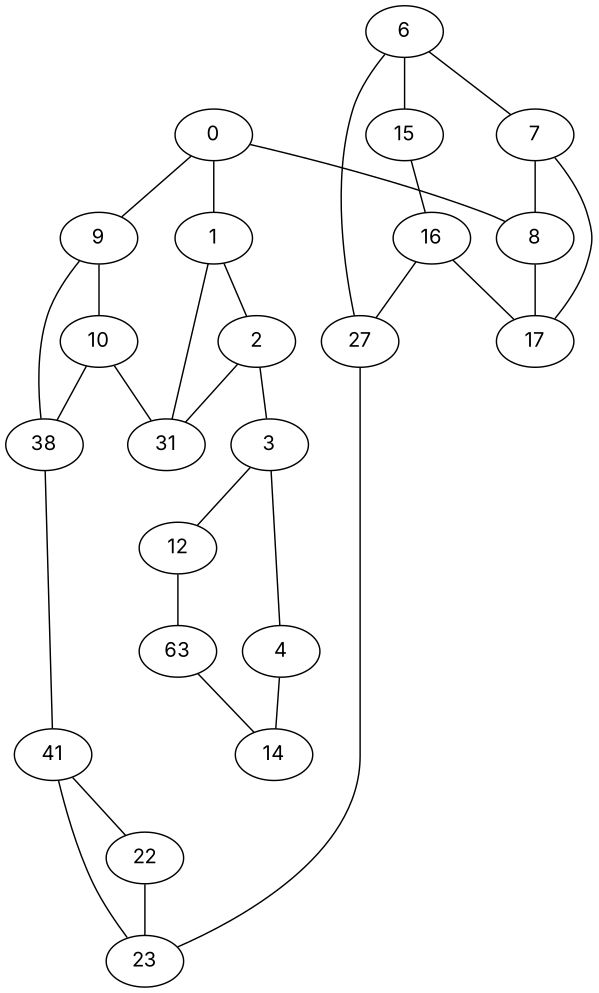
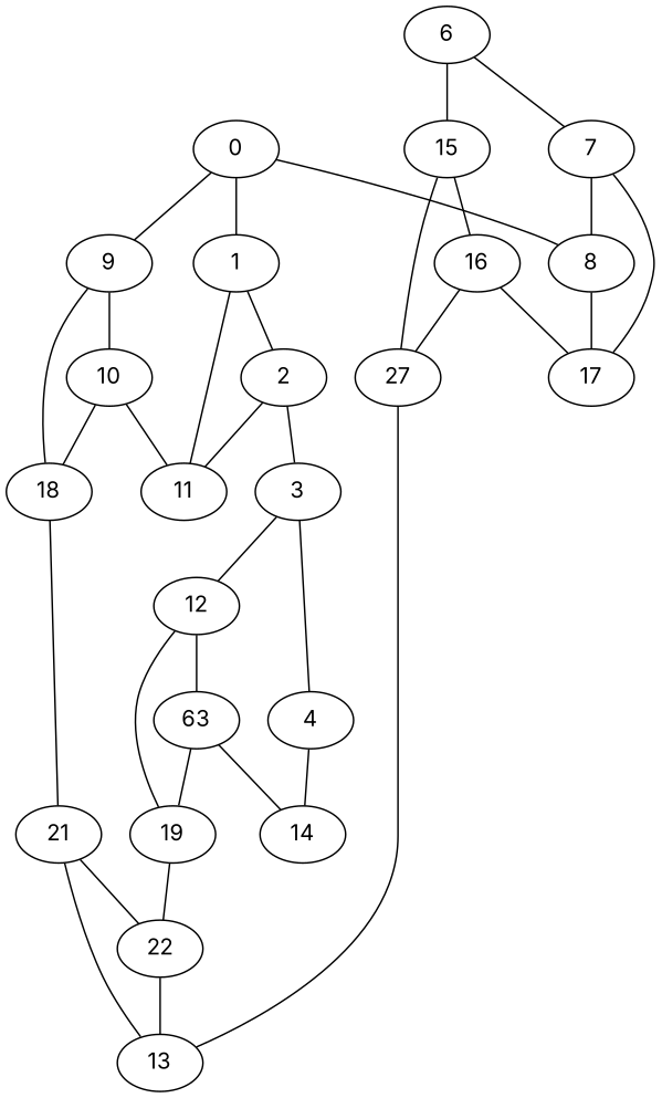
  graph {
    fontname=Inter
    node [fontname=Inter]
    edge [fontname=Inter]
    0
    1
    8
    9
    2
-   11 [label=31]
+   11
    17
    10
-   18 [label=38]
+   18
    3
    4
    12
    14
    n14 [label=63]
+   19
    6
    7
    15
    16
    n20 [label=27]
-   21 [label=41]
+   21
    22
-   23
+   23 [label=13]
    0 -- 1
    0 -- 8
    0 -- 9
    1 -- 2
    1 -- 11
    8 -- 17
    9 -- 10
    9 -- 18
    2 -- 11
    2 -- 3
    10 -- 11
    10 -- 18
    18 -- 21
    3 -- 4
    3 -- 12
    4 -- 14
    12 -- n14
+   12 -- 19
    n14 -- 14
+   n14 -- 19
+   19 -- 22
    6 -- 7
    6 -- 15
    7 -- 8
    7 -- 17
    15 -- 16
-   6 -- n20
+   15 -- n20
    16 -- 17
    16 -- n20
    n20 -- 23
    21 -- 22
    21 -- 23
    22 -- 23
  }
